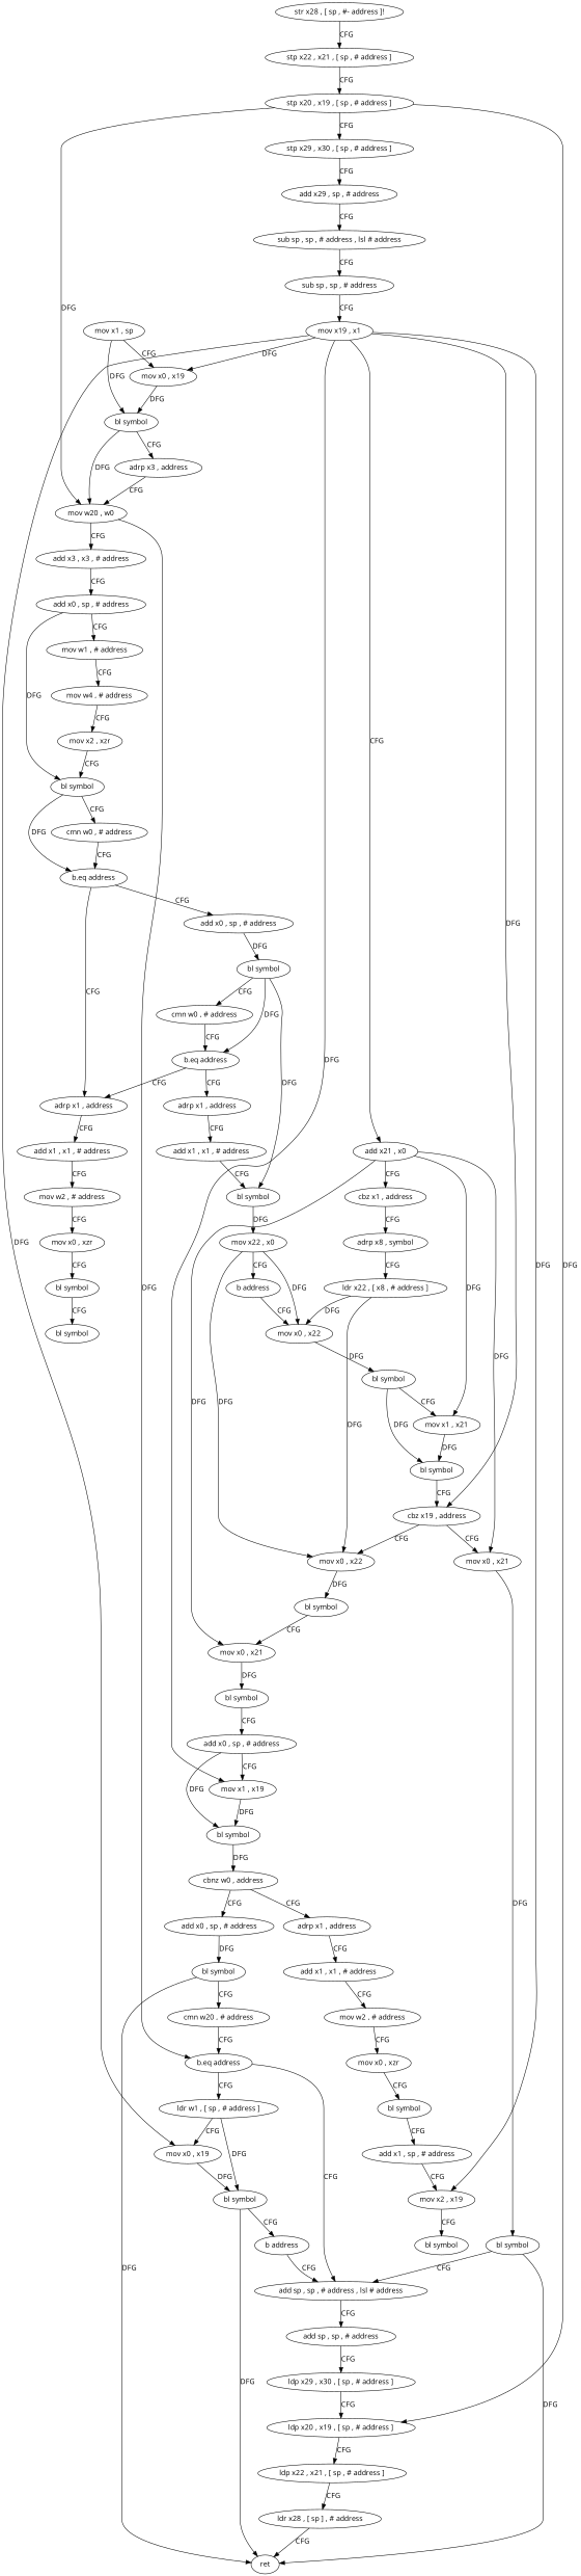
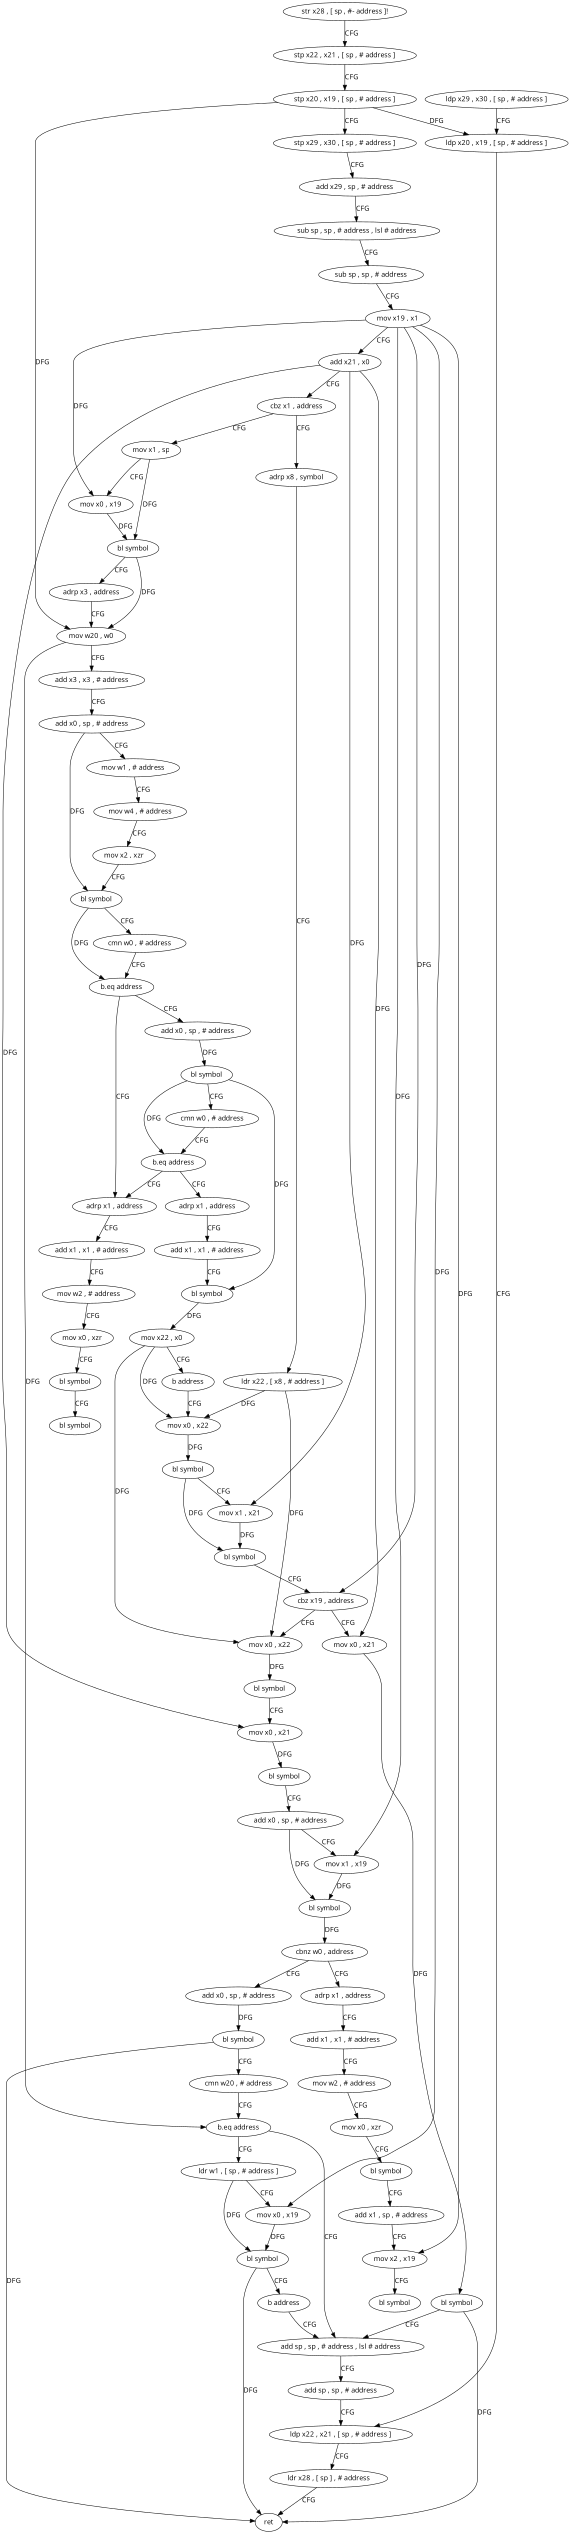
  digraph {
    fontname="Open Sans"
    node [fontname="Open Sans"]
    edge [fontname="Open Sans"]
    n1 [label="str x28 , [ sp , #- address ]!"]
    n2 [label="stp x22 , x21 , [ sp , # address ]"]
    n3 [label="stp x20 , x19 , [ sp , # address ]"]
    n4 [label="stp x29 , x30 , [ sp , # address ]"]
    n5 [label="ldp x20 , x19 , [ sp , # address ]"]
    n6 [label="mov w20 , w0"]
    n7 [label="add x29 , sp , # address"]
    n8 [label="ldp x22 , x21 , [ sp , # address ]"]
    n9 [label="sub sp , sp , # address , lsl # address"]
    n10 [label="sub sp , sp , # address"]
    n11 [label="mov x19 , x1"]
    n12 [label="add x21 , x0"]
    n13 [label="mov x0 , x19"]
    n14 [label="mov x1 , x19"]
    n15 [label="mov x2 , x19"]
    n16 [label="mov x0 , x19"]
    n17 [label="cbz x19 , address"]
    n18 [label="cbz x1 , address"]
    n19 [label="mov x0 , x21"]
    n20 [label="mov x0 , x21"]
    n21 [label="mov x1 , x21"]
    n22 [label="bl symbol"]
    n23 [label="bl symbol"]
    n24 [label="bl symbol"]
    n25 [label="bl symbol"]
    n26 [label="mov x0 , x22"]
    n27 [label="adrp x8 , symbol"]
    n28 [label="mov x1 , sp"]
    n29 [label="bl symbol"]
    n30 [label="bl symbol"]
    n31 [label="bl symbol"]
    n32 [label="ldr x22 , [ x8 , # address ]"]
    n33 [label="mov x0 , x22"]
    n34 [label="adrp x3 , address"]
    n35 [label="bl symbol"]
    n36 [label="bl symbol"]
    n37 [label="add x3 , x3 , # address"]
    n38 [label="b.eq address"]
    n39 [label="add x0 , sp , # address"]
    n40 [label="add sp , sp , # address , lsl # address"]
    n41 [label="ldr w1 , [ sp , # address ]"]
    n42 [label="mov w1 , # address"]
    n43 [label="bl symbol"]
    n44 [label="mov w4 , # address"]
    n45 [label="cmn w0 , # address"]
    n46 [label="b.eq address"]
    n47 [label="mov x2 , xzr"]
    n48 [label="adrp x1 , address"]
    n49 [label="add x0 , sp , # address"]
    n50 [label="add x1 , x1 , # address"]
    n51 [label="bl symbol"]
    n52 [label="mov w2 , # address"]
    n53 [label="cmn w0 , # address"]
    n54 [label="b.eq address"]
    n55 [label="bl symbol"]
    n56 [label=ret]
    n57 [label="add sp , sp , # address"]
    n58 [label="ldp x29 , x30 , [ sp , # address ]"]
    n59 [label="add x0 , sp , # address"]
    n60 [label="cbnz w0 , address"]
    n61 [label="adrp x1 , address"]
    n62 [label="add x0 , sp , # address"]
    n63 [label="add x1 , x1 , # address"]
    n64 [label="bl symbol"]
    n65 [label="mov w2 , # address"]
    n66 [label="cmn w20 , # address"]
    n67 [label="mov x0 , xzr"]
    n68 [label="bl symbol"]
    n69 [label="bl symbol"]
    n70 [label="adrp x1 , address"]
    n71 [label="mov x22 , x0"]
    n72 [label="add x1 , x1 , # address"]
    n73 [label="mov x0 , xzr"]
    n74 [label="bl symbol"]
    n75 [label="add x1 , sp , # address"]
    n76 [label="b address"]
    n77 [label="b address"]
    n78 [label="ldr x28 , [ sp ] , # address"]
    n1 -> n2 [label=CFG]
    n2 -> n3 [label=CFG]
    n3 -> n4 [label=CFG]
    n3 -> n5 [label=DFG]
    n3 -> n6 [label=DFG]
    n4 -> n7 [label=CFG]
    n5 -> n8 [label=CFG]
    n6 -> n37 [label=CFG]
    n6 -> n38 [label=DFG]
    n7 -> n9 [label=CFG]
    n8 -> n78 [label=CFG]
    n9 -> n10 [label=CFG]
    n10 -> n11 [label=CFG]
    n11 -> n12 [label=CFG]
    n11 -> n13 [label=DFG]
    n11 -> n14 [label=DFG]
    n11 -> n15 [label=DFG]
    n11 -> n16 [label=DFG]
    n11 -> n17 [label=DFG]
    n12 -> n18 [label=CFG]
    n12 -> n19 [label=DFG]
    n12 -> n20 [label=DFG]
    n12 -> n21 [label=DFG]
    n13 -> n22 [label=DFG]
    n14 -> n23 [label=DFG]
    n15 -> n24 [label=CFG]
    n16 -> n25 [label=DFG]
    n17 -> n19 [label=CFG]
    n17 -> n26 [label=CFG]
    n18 -> n27 [label=CFG]
+   n18 -> n28 [label=CFG]
    n19 -> n29 [label=DFG]
    n20 -> n30 [label=DFG]
    n21 -> n31 [label=DFG]
    n22 -> n6 [label=DFG]
    n22 -> n34 [label=CFG]
    n23 -> n60 [label=DFG]
    n25 -> n56 [label=DFG]
    n25 -> n76 [label=CFG]
    n26 -> n36 [label=DFG]
    n27 -> n32 [label=CFG]
    n28 -> n13 [label=CFG]
    n28 -> n22 [label=DFG]
    n29 -> n40 [label=CFG]
    n29 -> n56 [label=DFG]
    n30 -> n59 [label=CFG]
    n31 -> n17 [label=CFG]
    n32 -> n26 [label=DFG]
    n32 -> n33 [label=DFG]
    n33 -> n35 [label=DFG]
    n34 -> n6 [label=CFG]
    n35 -> n21 [label=CFG]
    n35 -> n31 [label=DFG]
    n36 -> n20 [label=CFG]
    n37 -> n39 [label=CFG]
    n38 -> n40 [label=CFG]
    n38 -> n41 [label=CFG]
    n39 -> n42 [label=CFG]
    n39 -> n43 [label=DFG]
    n40 -> n57 [label=CFG]
    n41 -> n16 [label=CFG]
    n41 -> n25 [label=DFG]
    n42 -> n44 [label=CFG]
    n43 -> n45 [label=CFG]
    n43 -> n46 [label=DFG]
    n44 -> n47 [label=CFG]
    n45 -> n46 [label=CFG]
    n46 -> n48 [label=CFG]
    n46 -> n49 [label=CFG]
    n47 -> n43 [label=CFG]
    n48 -> n50 [label=CFG]
    n49 -> n51 [label=DFG]
    n50 -> n52 [label=CFG]
    n51 -> n53 [label=CFG]
    n51 -> n54 [label=DFG]
    n51 -> n55 [label=DFG]
    n52 -> n67 [label=CFG]
    n53 -> n54 [label=CFG]
    n54 -> n48 [label=CFG]
    n54 -> n70 [label=CFG]
    n55 -> n71 [label=DFG]
-   n57 -> n58 [label=CFG]
+   n57 -> n8 [label=CFG]
    n58 -> n5 [label=CFG]
    n59 -> n14 [label=CFG]
    n59 -> n23 [label=DFG]
    n60 -> n61 [label=CFG]
    n60 -> n62 [label=CFG]
    n61 -> n63 [label=CFG]
    n62 -> n64 [label=DFG]
    n63 -> n65 [label=CFG]
    n64 -> n56 [label=DFG]
    n64 -> n66 [label=CFG]
    n65 -> n73 [label=CFG]
    n66 -> n38 [label=CFG]
    n67 -> n68 [label=CFG]
    n68 -> n69 [label=CFG]
    n70 -> n72 [label=CFG]
    n71 -> n26 [label=DFG]
    n71 -> n33 [label=DFG]
    n71 -> n77 [label=CFG]
    n72 -> n55 [label=CFG]
    n73 -> n74 [label=CFG]
    n74 -> n75 [label=CFG]
    n75 -> n15 [label=CFG]
    n76 -> n40 [label=CFG]
    n77 -> n33 [label=CFG]
    n78 -> n56 [label=CFG]
  }
